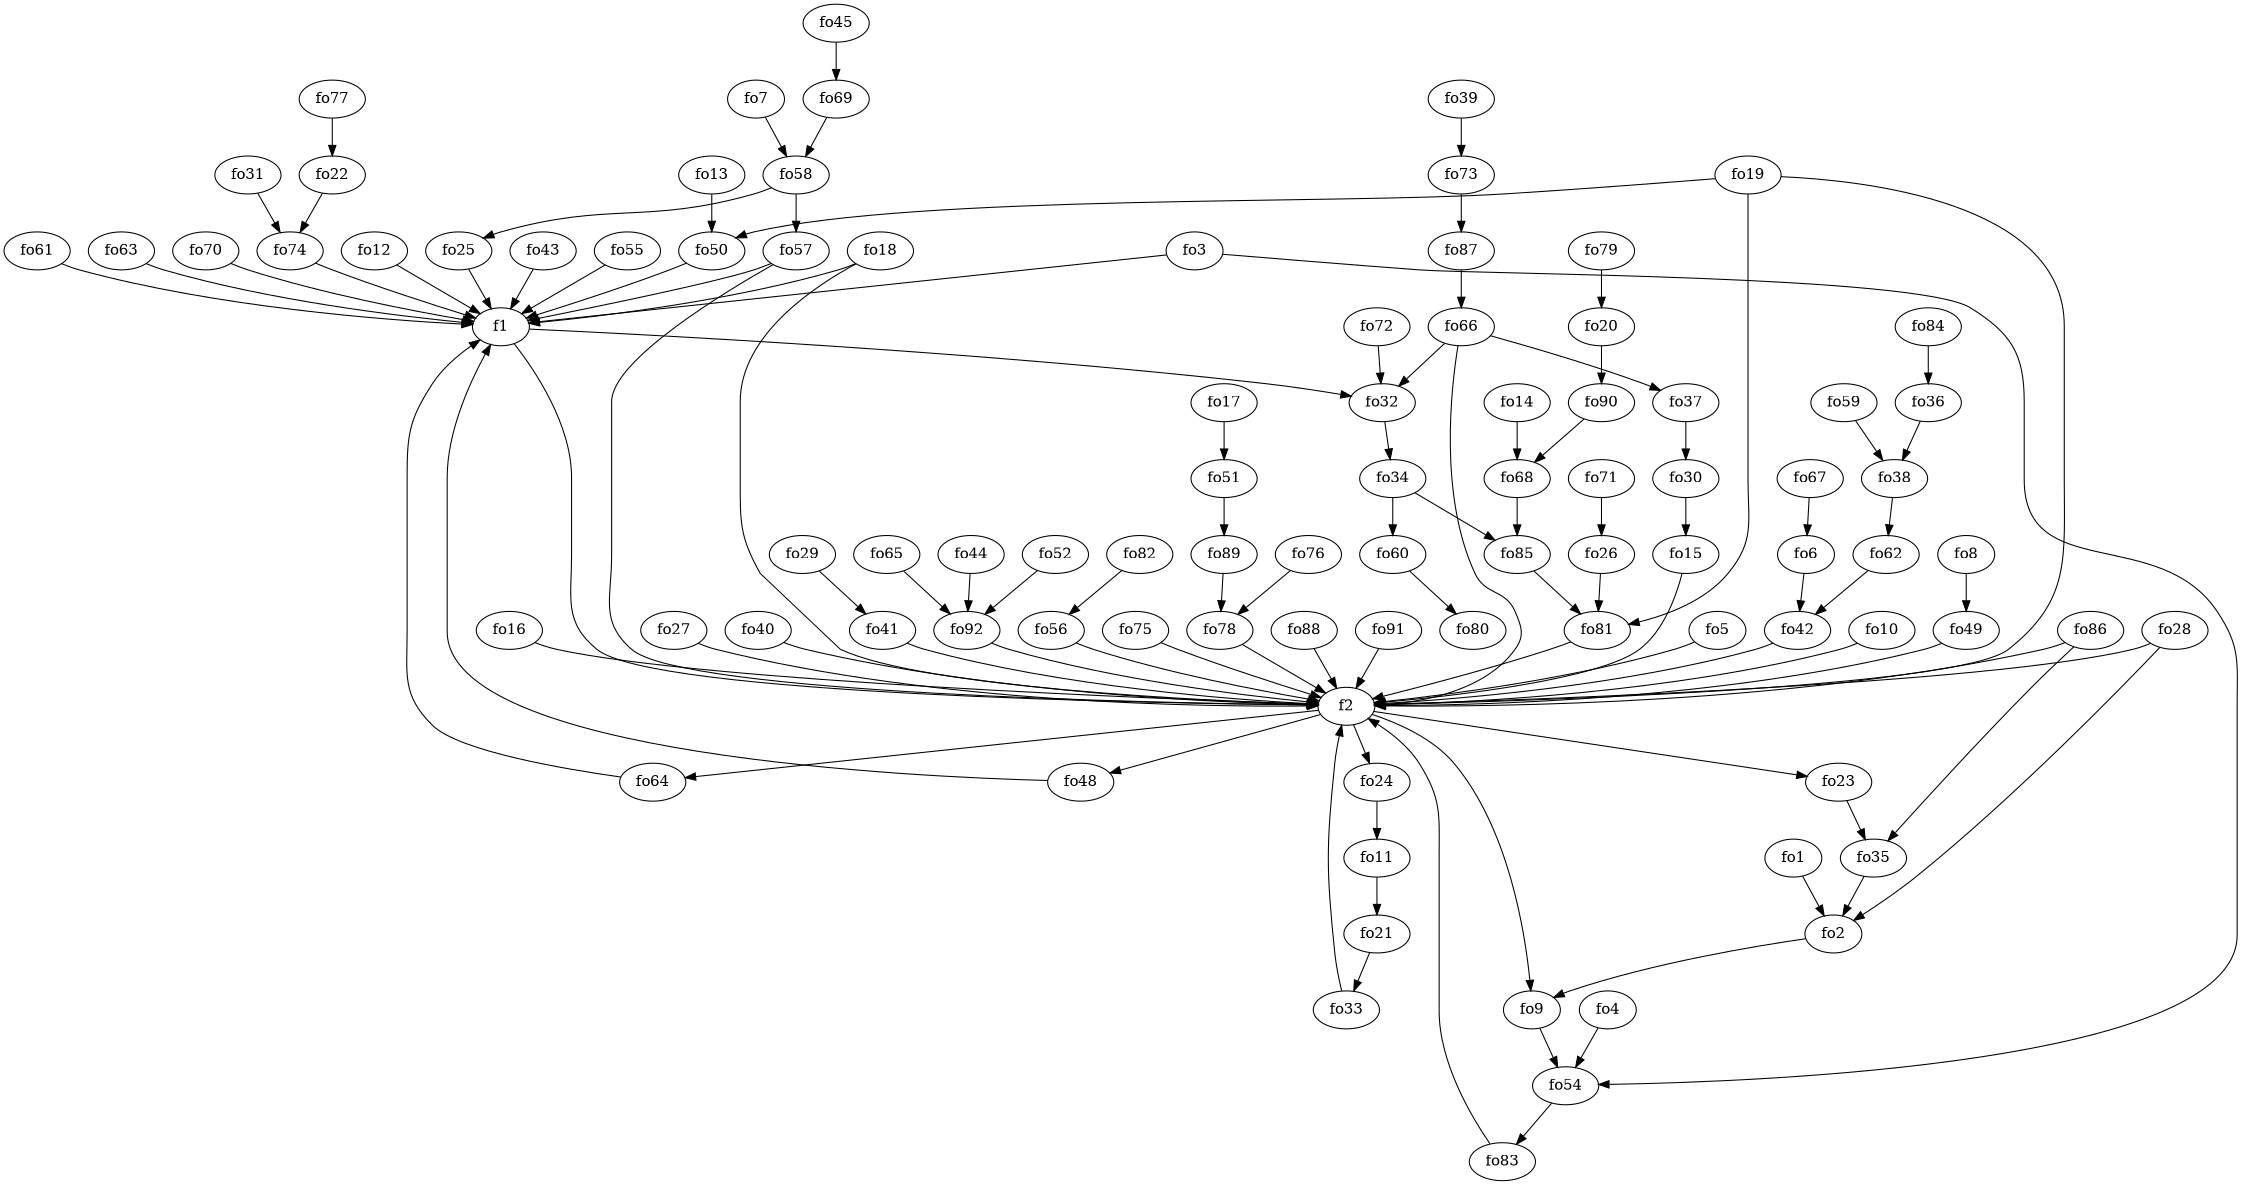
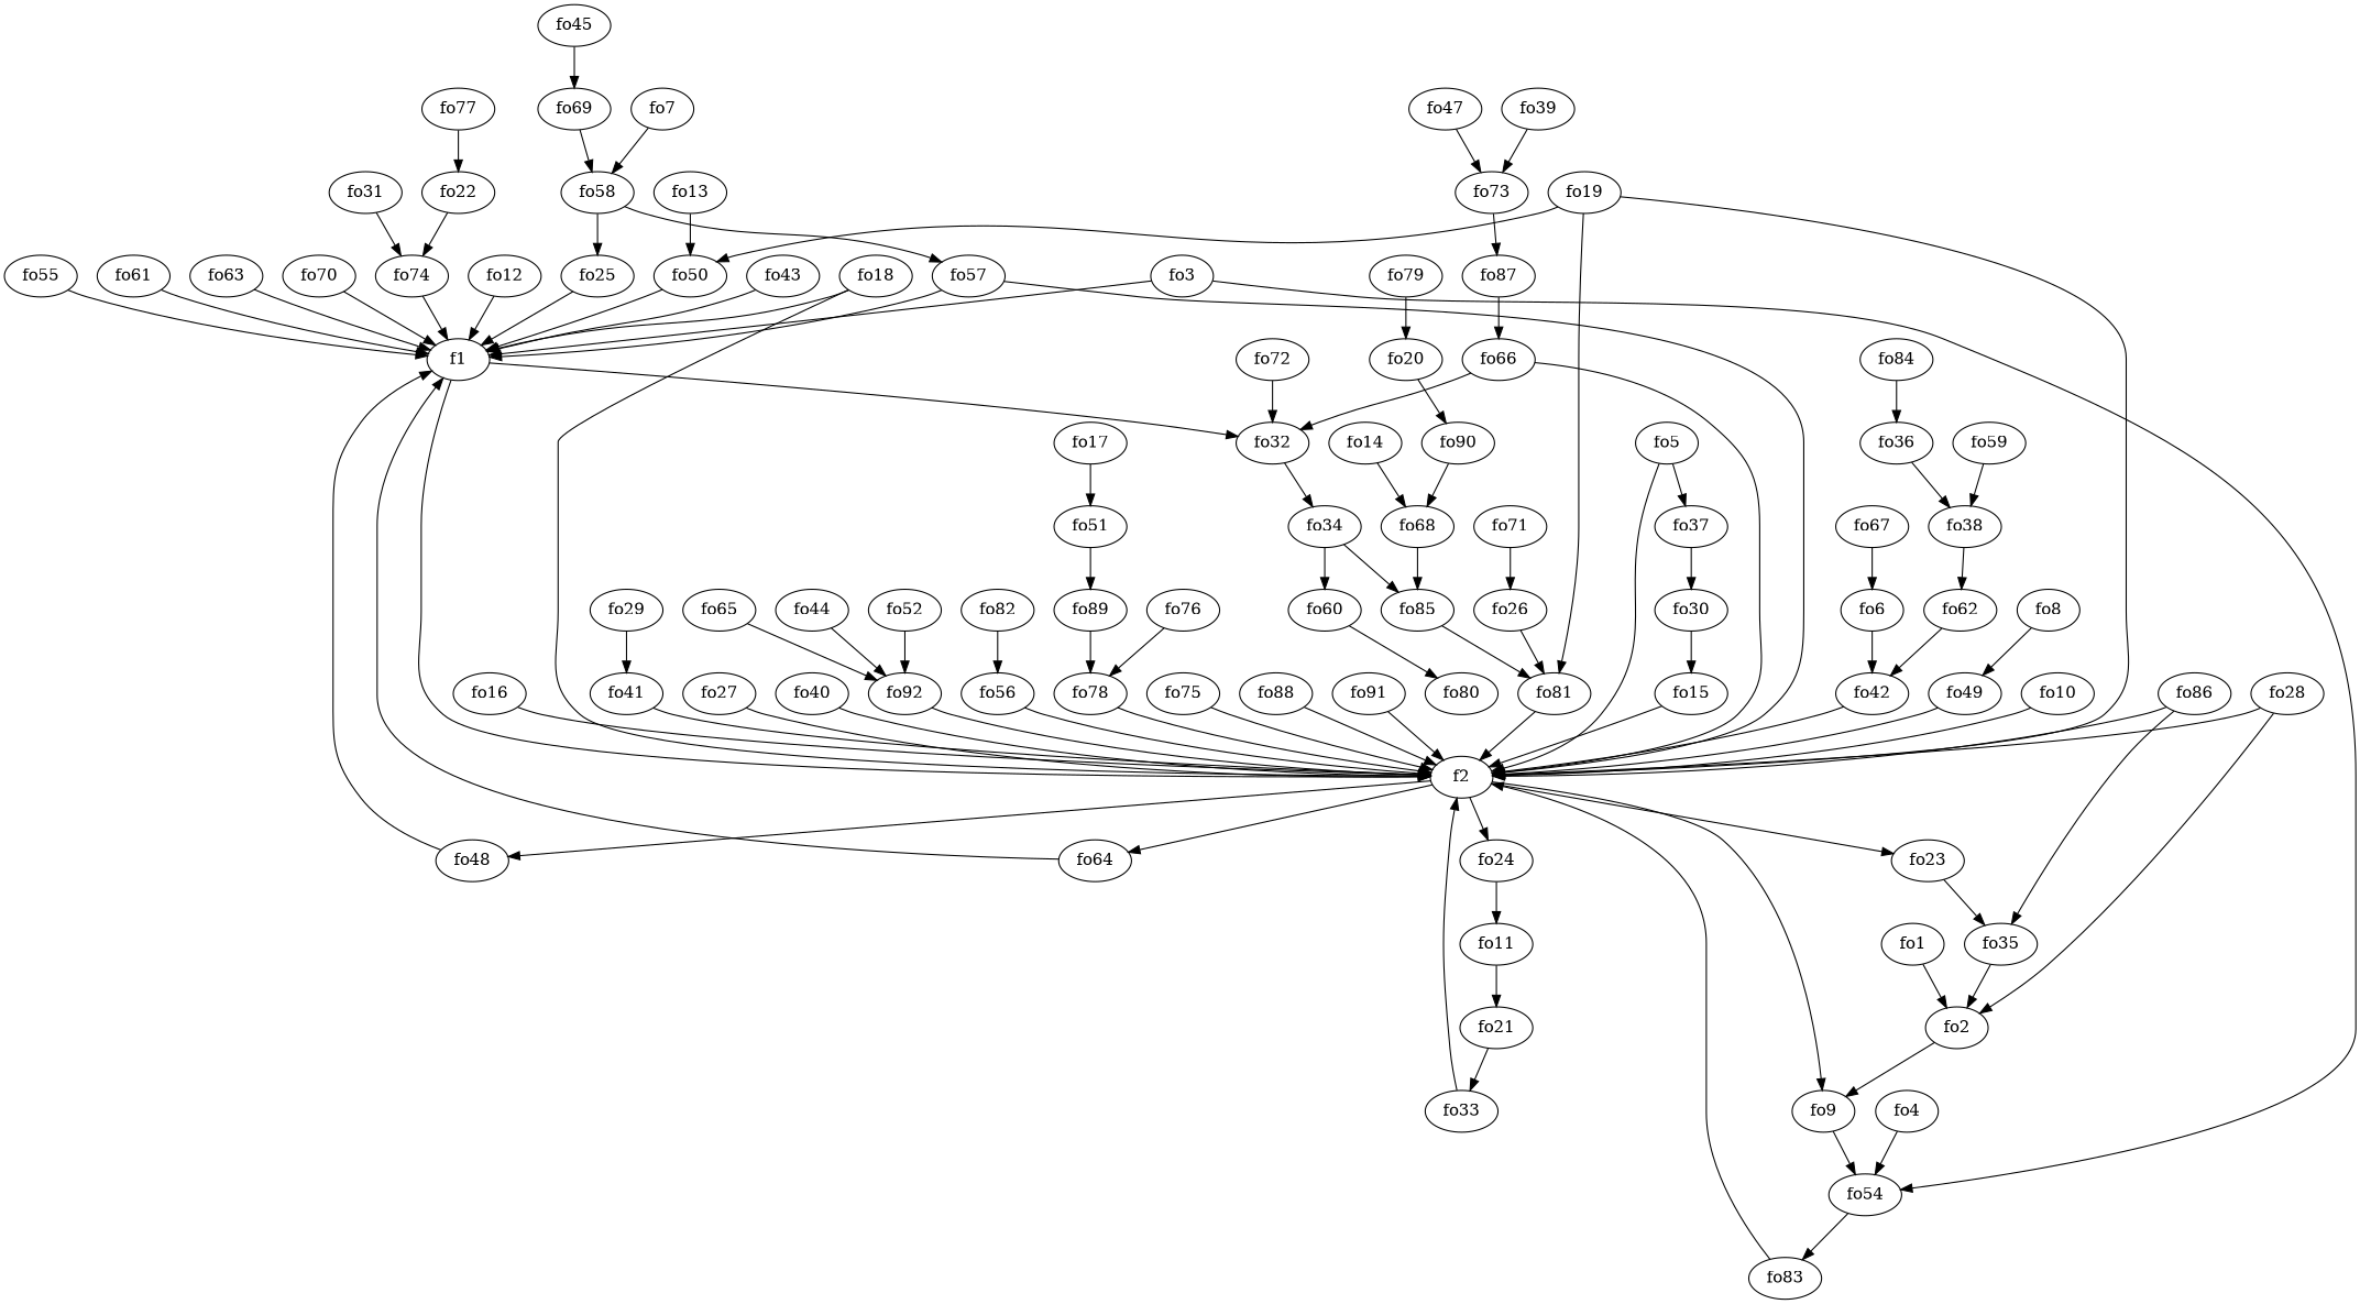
  strict digraph {
    edge [weight=2]
    f1
    f2
    fo32
    fo9
    fo23
    fo24
    fo48
    fo64
    fo34
    fo54
    fo35
    fo11
    fo1
    fo2
    fo3
    fo83
    fo4
    fo5
    fo37
    fo30
    fo6
    fo42
    fo7
    fo58
    fo25
    fo57
    fo8
    fo49
    fo10
    fo21
    fo33
    fo12
    fo13
    fo50
    fo14
    fo68
    fo85
    fo15
    fo16
    fo17
    fo51
    fo89
    fo18
    fo19
    fo81
    fo20
    fo90
    fo22
    fo74
    fo26
    fo27
    fo28
    fo29
    fo41
    fo31
    fo84
    fo36
    fo60
    fo80
    fo38
    fo62
    fo39
    fo73
    fo87
    fo40
    fo43
    fo44
    fo92
    fo45
    fo69
+   fo47
    fo78
    fo52
    fo55
    fo56
    fo59
    fo61
    fo63
    fo65
    fo66
    fo67
    fo70
    fo71
    fo72
    fo75
    fo76
    fo77
    fo79
    fo82
    fo86
    fo88
    fo91
    f1 -> f2
    f1 -> fo32
    f2 -> fo9
    f2 -> fo23
    f2 -> fo24
    f2 -> fo48
    f2 -> fo64
    fo32 -> fo34
    fo9 -> fo54
    fo23 -> fo35
    fo24 -> fo11
    fo48 -> f1
    fo64 -> f1
    fo34 -> fo85
    fo34 -> fo60
    fo54 -> fo83
    fo35 -> fo2
    fo11 -> fo21
    fo1 -> fo2
    fo2 -> fo9
    fo3 -> f1
    fo3 -> fo54
    fo83 -> f2
    fo4 -> fo54
    fo5 -> f2
-   fo66 -> fo37
+   fo5 -> fo37
    fo37 -> fo30
    fo30 -> fo15
    fo6 -> fo42
    fo42 -> f2
    fo7 -> fo58
    fo58 -> fo25
    fo58 -> fo57
    fo25 -> f1
    fo57 -> f1
    fo57 -> f2
    fo8 -> fo49
    fo49 -> f2
    fo10 -> f2
    fo21 -> fo33
    fo33 -> f2
    fo12 -> f1
    fo13 -> fo50
    fo50 -> f1
    fo14 -> fo68
    fo68 -> fo85
    fo85 -> fo81
    fo15 -> f2
    fo16 -> f2
    fo17 -> fo51
    fo51 -> fo89
    fo89 -> fo78
    fo18 -> f1
    fo18 -> f2
    fo19 -> f2
    fo19 -> fo50
    fo19 -> fo81
    fo81 -> f2
    fo20 -> fo90
    fo90 -> fo68
    fo22 -> fo74
    fo74 -> f1
    fo26 -> fo81
    fo27 -> f2
    fo28 -> f2
    fo28 -> fo2
    fo29 -> fo41
    fo41 -> f2
    fo31 -> fo74
    fo84 -> fo36
    fo36 -> fo38
    fo60 -> fo80
    fo38 -> fo62
    fo62 -> fo42
    fo39 -> fo73
    fo73 -> fo87
    fo87 -> fo66
    fo40 -> f2
    fo43 -> f1
    fo44 -> fo92
    fo92 -> f2
    fo45 -> fo69
    fo69 -> fo58
+   fo47 -> fo73
    fo78 -> f2
    fo52 -> fo92
    fo55 -> f1
    fo56 -> f2
    fo59 -> fo38
    fo61 -> f1
    fo63 -> f1
    fo65 -> fo92
    fo66 -> f2
    fo66 -> fo32
    fo67 -> fo6
    fo70 -> f1
    fo71 -> fo26
    fo72 -> fo32
    fo75 -> f2
    fo76 -> fo78
    fo77 -> fo22
    fo79 -> fo20
    fo82 -> fo56
    fo86 -> f2
    fo86 -> fo35
    fo88 -> f2
    fo91 -> f2
  }
